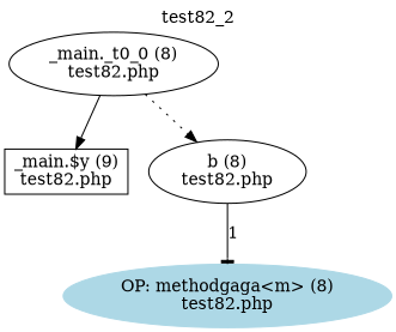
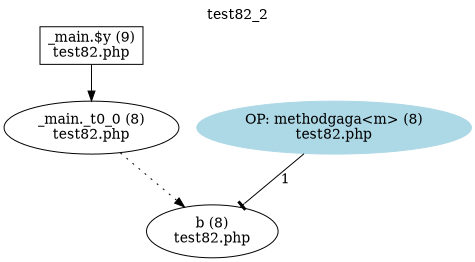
  digraph {
    label=test82_2
    labelloc=t
    node [shape=ellipse]
    edge [arrowhead=normal style=solid]
    n1 [label="_main.$y (9)\ntest82.php" shape=box]
    n2 [label="_main._t0_0 (8)\ntest82.php"]
    n3 [label="b (8)\ntest82.php"]
    n4 [color=lightblue label="OP: methodgaga<m> (8)\ntest82.php" style=filled]
-   n2 -> n1
+   n1 -> n2
    n2 -> n3 [style=dotted]
-   n3 -> n4 [arrowhead=tee label=1]
+   n4 -> n3 [arrowhead=tee label=1]
  }
